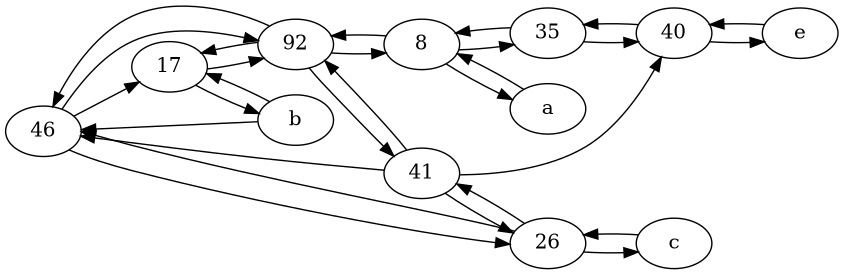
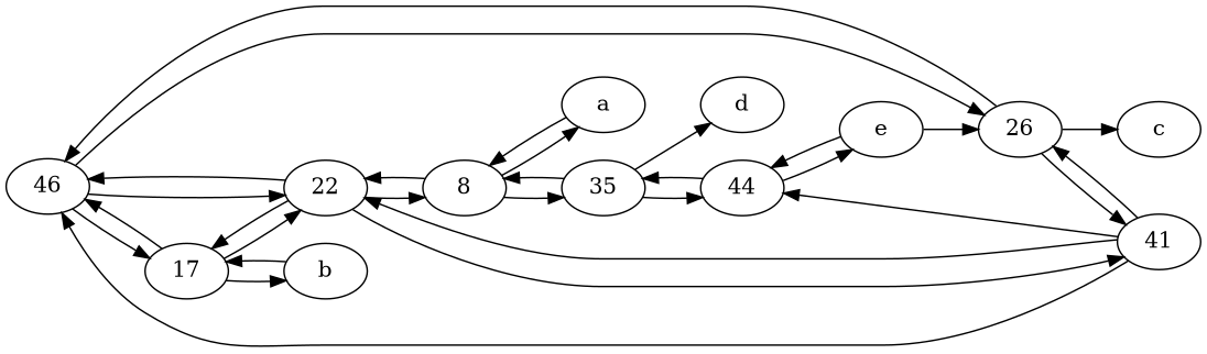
  digraph {
    rankdir=LR
    n1 [label=46]
    17
    26
-   22 [label=92]
+   22
    b
    41
    c
    8
    35
    a
-   44 [label=40]
+   44
+   d
    e
    n1 -> 17
    n1 -> 26
    n1 -> 22
-   b -> n1
+   17 -> n1
    17 -> 22
    17 -> b
    26 -> n1
    26 -> 41
    26 -> c
    22 -> n1
    22 -> 17
    22 -> 41
    22 -> 8
    b -> 17
    41 -> n1
    41 -> 26
    41 -> 22
    41 -> 44
-   c -> 26
+   e -> 26
    8 -> 22
    8 -> 35
    8 -> a
    35 -> 8
    35 -> 44
+   35 -> d
    a -> 8
    44 -> 35
    44 -> e
    e -> 44
  }
